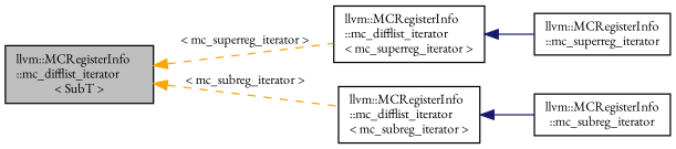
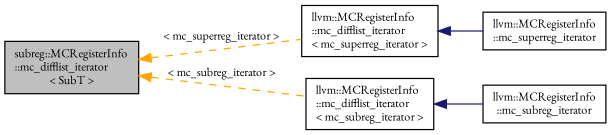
  digraph {
    rankdir=LR
    fontname="EB Garamond"
    node [color=black fontname="EB Garamond" fontsize=10 shape=record]
    edge [color=orange dir=back fontname="EB Garamond" fontsize=10 labelfontname=Helvetica labelfontsize=10 style=dashed]
-   n1 [fillcolor=grey75 fontcolor=black height=0.2 label="llvm::MCRegisterInfo\l::mc_difflist_iterator\l\< SubT \>" style=filled width=0.4]
+   n1 [fillcolor=grey75 fontcolor=black height=0.2 label="subreg::MCRegisterInfo\l::mc_difflist_iterator\l\< SubT \>" style=filled width=0.4]
    n2 [height=0.2 label="llvm::MCRegisterInfo\l::mc_difflist_iterator\l\< mc_superreg_iterator \>" width=0.4]
    n3 [height=0.2 label="llvm::MCRegisterInfo\l::mc_difflist_iterator\l\< mc_subreg_iterator \>" width=0.4]
    n4 [height=0.2 label="llvm::MCRegisterInfo\l::mc_superreg_iterator" width=0.4]
    n5 [height=0.2 label="llvm::MCRegisterInfo\l::mc_subreg_iterator" width=0.4]
    n1 -> n2 [label=" \< mc_superreg_iterator \>"]
    n1 -> n3 [label=" \< mc_subreg_iterator \>"]
    n2 -> n4 [color=midnightblue style=solid]
    n3 -> n5 [color=midnightblue style=solid]
  }
